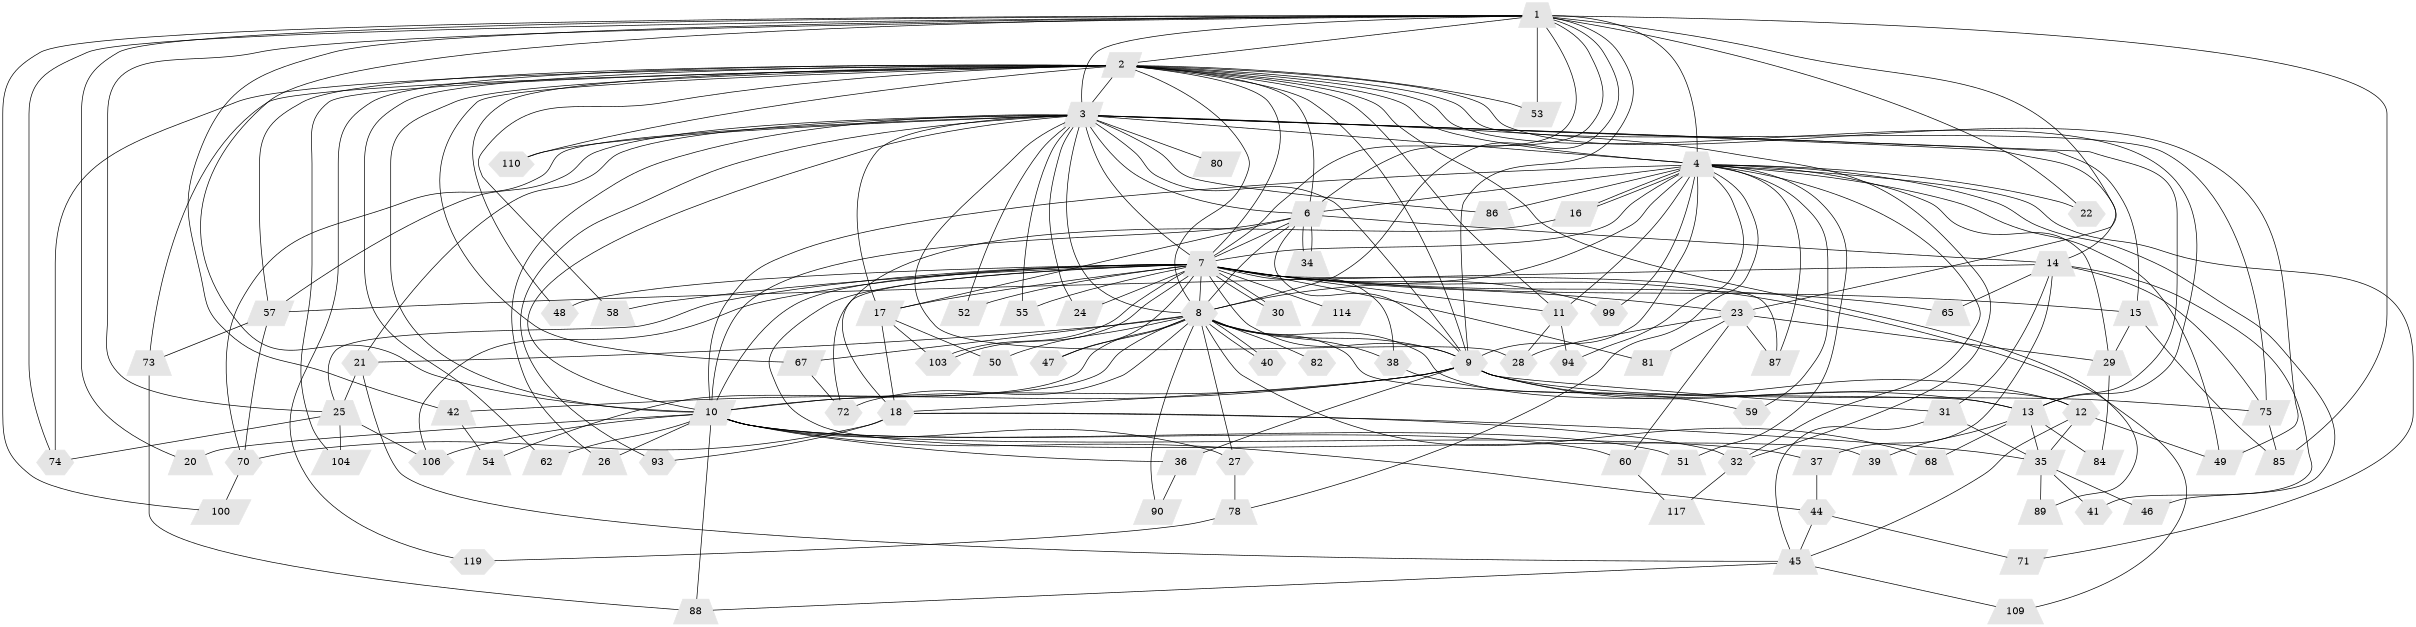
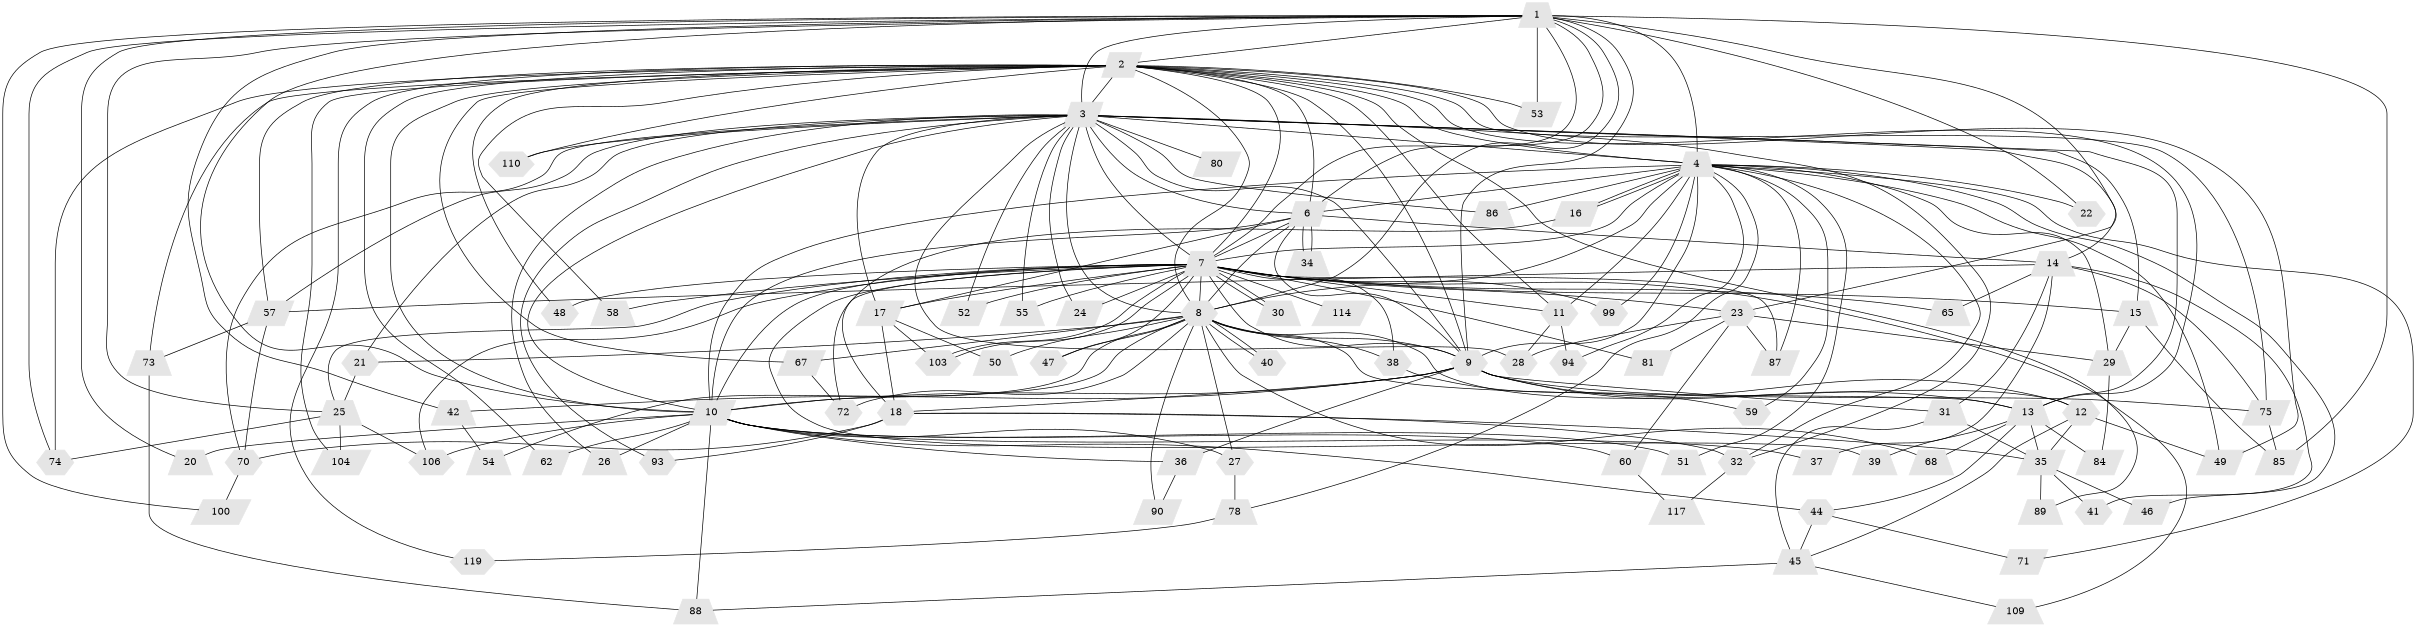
  graph {
    node [color=gray90 shape=trapezium style=filled]
    1 [super="+118"]
    2 [shape=parallelogram super="+95"]
    3 [shape=parallelogram super="+5"]
    4 [super="+43"]
    6 [shape=parallelogram]
    7 [super="+64"]
    8 [shape=hexagon super="+61"]
    9 [shape=hexagon super="+83"]
    10 [shape=parallelogram super="+112"]
    20
    22 [shape=hexagon]
    23 [shape=hexagon super="+77"]
    25 [super="+111"]
    42
    53 [shape=parallelogram]
    74 [shape=hexagon super="+108"]
    85 [shape=parallelogram super="+116"]
    100 [shape=parallelogram]
    11 [shape=hexagon super="+33"]
    13 [super="+19"]
    48 [shape=hexagon]
    49 [shape=parallelogram super="+113"]
    57 [shape=parallelogram]
    58
    62 [shape=parallelogram]
    67 [shape=parallelogram super="+96"]
    73
    75 [shape=parallelogram super="+98"]
    89
    104 [shape=parallelogram]
    110 [shape=hexagon]
    119 [shape=hexagon]
    14 [super="+102"]
    15
    17 [shape=parallelogram super="+91"]
    21 [shape=hexagon super="+92"]
    24 [shape=parallelogram]
    26
    28 [shape=hexagon]
    32 [shape=hexagon super="+101"]
    52 [shape=parallelogram]
    55
    70 [shape=hexagon super="+107"]
    80 [shape=parallelogram]
    86
    93 [shape=hexagon]
    16 [shape=parallelogram]
    29 [super="+79"]
    46 [shape=parallelogram]
    51
    59 [shape=hexagon]
    71 [shape=parallelogram]
    78
    87 [shape=parallelogram super="+105"]
    94 [shape=hexagon]
    99 [shape=hexagon]
    34
    30
    38 [shape=hexagon]
    39
    47 [shape=hexagon]
    65
    72 [shape=hexagon]
    81 [shape=parallelogram]
    103 [shape=hexagon]
    106 [shape=hexagon super="+115"]
    109
    114 [shape=parallelogram]
    12 [shape=hexagon super="+56"]
    27 [shape=hexagon]
    40 [shape=hexagon]
    50
    54
    68
-   82 [shape=hexagon]
    90 [shape=parallelogram]
    18 [shape=hexagon super="+76"]
    31
    36 [shape=parallelogram]
    37 [shape=parallelogram]
    44 [shape=hexagon super="+69"]
    60 [shape=parallelogram]
    88 [super="+97"]
    35 [shape=parallelogram super="+63"]
    84 [shape=parallelogram]
    41 [shape=hexagon]
    45 [super="+66"]
    117
    1 -- 2
    1 -- 3 [weight=2]
    1 -- 4
    1 -- 6 [weight=2]
    1 -- 7
    1 -- 8
    1 -- 9
    1 -- 10
    1 -- 20
    1 -- 22
    1 -- 23
    1 -- 25
    1 -- 42
    1 -- 53
    1 -- 74
    1 -- 85
    1 -- 100
    2 -- 3 [weight=3]
    2 -- 4
    2 -- 6
    2 -- 7
    2 -- 8
    2 -- 9
    2 -- 10 [weight=2]
    2 -- 53
    2 -- 74
    2 -- 11
    2 -- 13
    2 -- 48
    2 -- 49
    2 -- 57
    2 -- 58
    2 -- 62
    2 -- 67
    2 -- 73
    2 -- 75
    2 -- 89
    2 -- 104
    2 -- 110
    2 -- 119
    3 -- 4 [weight=2]
    3 -- 6 [weight=2]
    3 -- 7 [weight=2]
    3 -- 8 [weight=2]
    3 -- 9 [weight=2]
    3 -- 10 [weight=2]
    3 -- 13
    3 -- 57
    3 -- 110
    3 -- 14
    3 -- 15
    3 -- 17 [weight=2]
    3 -- 21 [weight=2]
    3 -- 24
    3 -- 26
    3 -- 28
    3 -- 32
    3 -- 52
    3 -- 55
    3 -- 70
    3 -- 80 [weight=2]
    3 -- 86
    3 -- 93
    4 -- 6
    4 -- 7
    4 -- 8
    4 -- 9
    4 -- 10
    4 -- 22
    4 -- 11
    4 -- 49
    4 -- 32
    4 -- 86
    4 -- 16
    4 -- 16
    4 -- 29
    4 -- 46
    4 -- 51
    4 -- 59
    4 -- 71
    4 -- 78
    4 -- 87
    4 -- 94
    4 -- 99
    6 -- 7
    6 -- 8
    6 -- 9
    6 -- 10
    6 -- 14
    6 -- 17
    6 -- 34
    6 -- 34
    7 -- 8
    7 -- 9
    7 -- 10
    7 -- 23
    7 -- 25
    7 -- 11
    7 -- 48
    7 -- 58
    7 -- 15
    7 -- 17
    7 -- 24
    7 -- 52
    7 -- 55
    7 -- 87
    7 -- 99
    7 -- 30
    7 -- 30
    7 -- 38
    7 -- 39
    7 -- 47
    7 -- 65
    7 -- 72
    7 -- 81
    7 -- 103
    7 -- 103
    7 -- 106
    7 -- 109
    7 -- 114 [weight=2]
    8 -- 9
    8 -- 10
    8 -- 13
    8 -- 67
    8 -- 21
    8 -- 38
    8 -- 47
    8 -- 72
    8 -- 12
    8 -- 27
    8 -- 40
    8 -- 40
    8 -- 50
    8 -- 54
    8 -- 68
-   8 -- 82
    8 -- 90
    9 -- 10
    9 -- 42
    9 -- 13
    9 -- 75
    9 -- 12 [weight=2]
    9 -- 18
    9 -- 31
    9 -- 36
    10 -- 20
    10 -- 62
    10 -- 26
    10 -- 51
    10 -- 106
    10 -- 27
    10 -- 36
    10 -- 37
    10 -- 44
    10 -- 60
    10 -- 88
    23 -- 28
    23 -- 29
    23 -- 87
    23 -- 81
    23 -- 60
    25 -- 74
    25 -- 104
    25 -- 106
    42 -- 54
    11 -- 28
    11 -- 94
    13 -- 39
    13 -- 68
-   37 -- 44
+   13 -- 44
    13 -- 35
    13 -- 84
    57 -- 73
    57 -- 70
    67 -- 72
    73 -- 88
    75 -- 85
    14 -- 57
    14 -- 75
    14 -- 65
    14 -- 31
    14 -- 37
    14 -- 41
    15 -- 85
    15 -- 29
    17 -- 103
    17 -- 50
    17 -- 18
    21 -- 25
-   21 -- 45
    32 -- 117
    70 -- 100
    16 -- 18
    29 -- 84
    78 -- 119
    38 -- 59
    12 -- 49
    12 -- 35
    12 -- 45
    27 -- 78
    18 -- 32
    18 -- 70
    18 -- 93
    18 -- 35
    31 -- 35
    31 -- 45
    36 -- 90
    44 -- 71
    44 -- 45
    60 -- 117
    35 -- 89
    35 -- 46
    35 -- 41
    45 -- 109
    45 -- 88
  }
